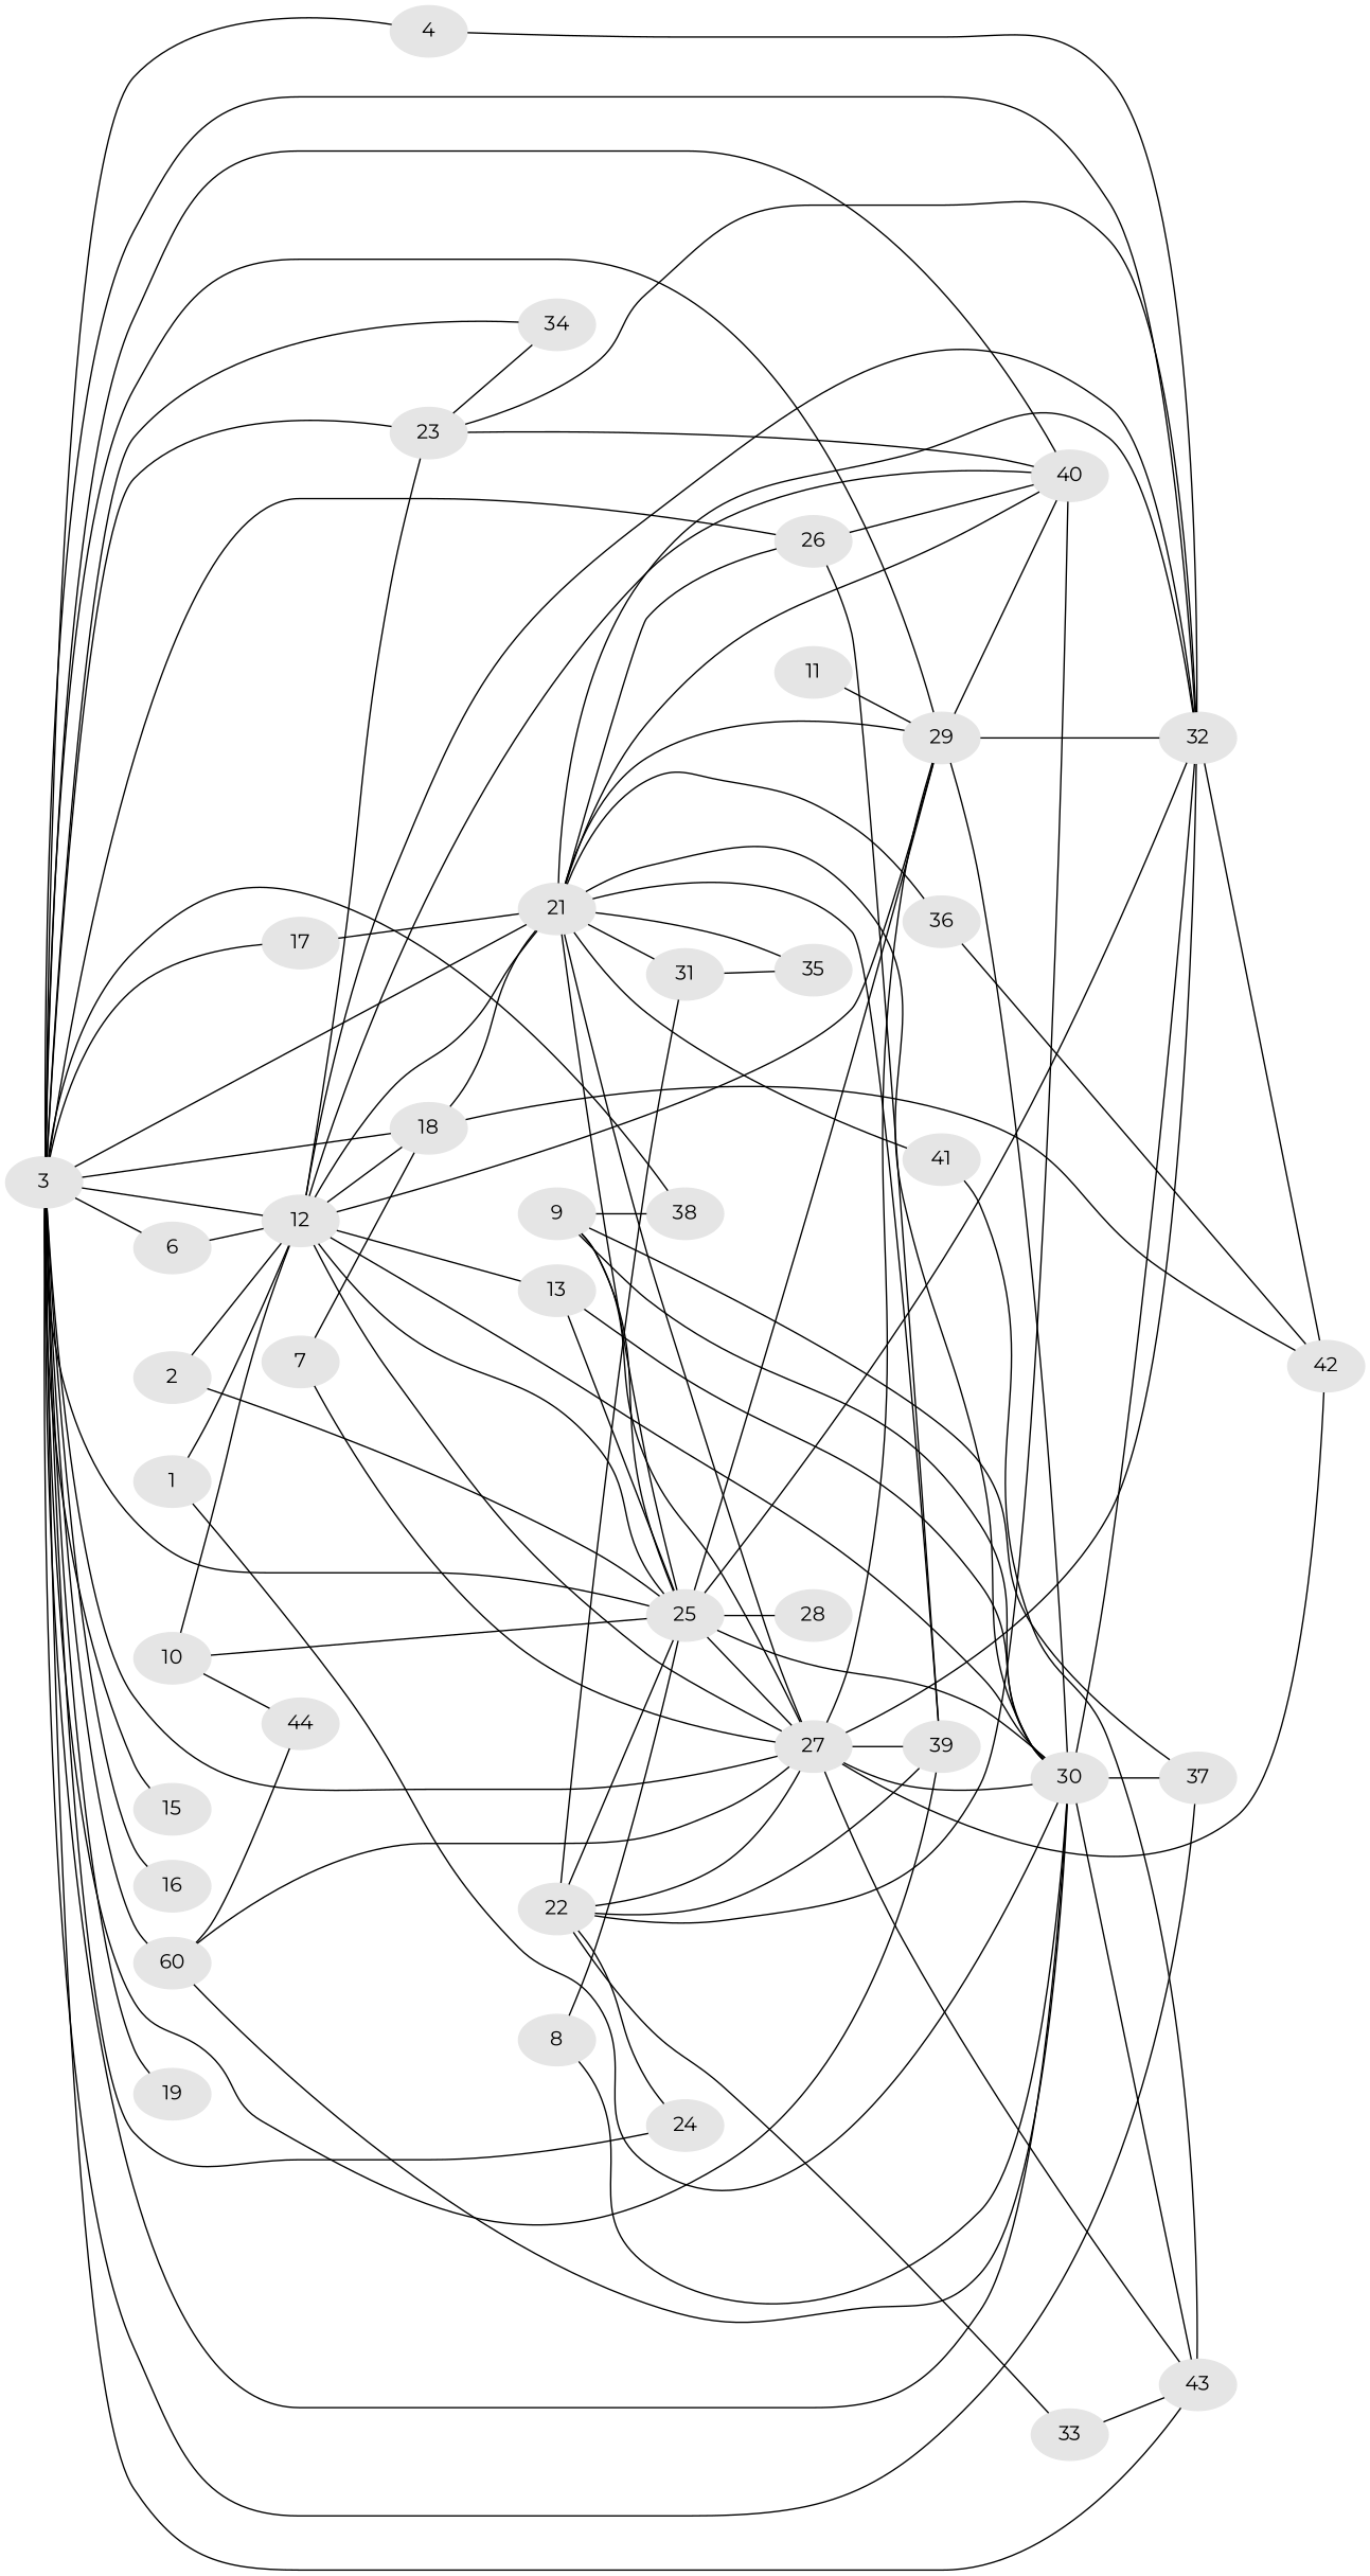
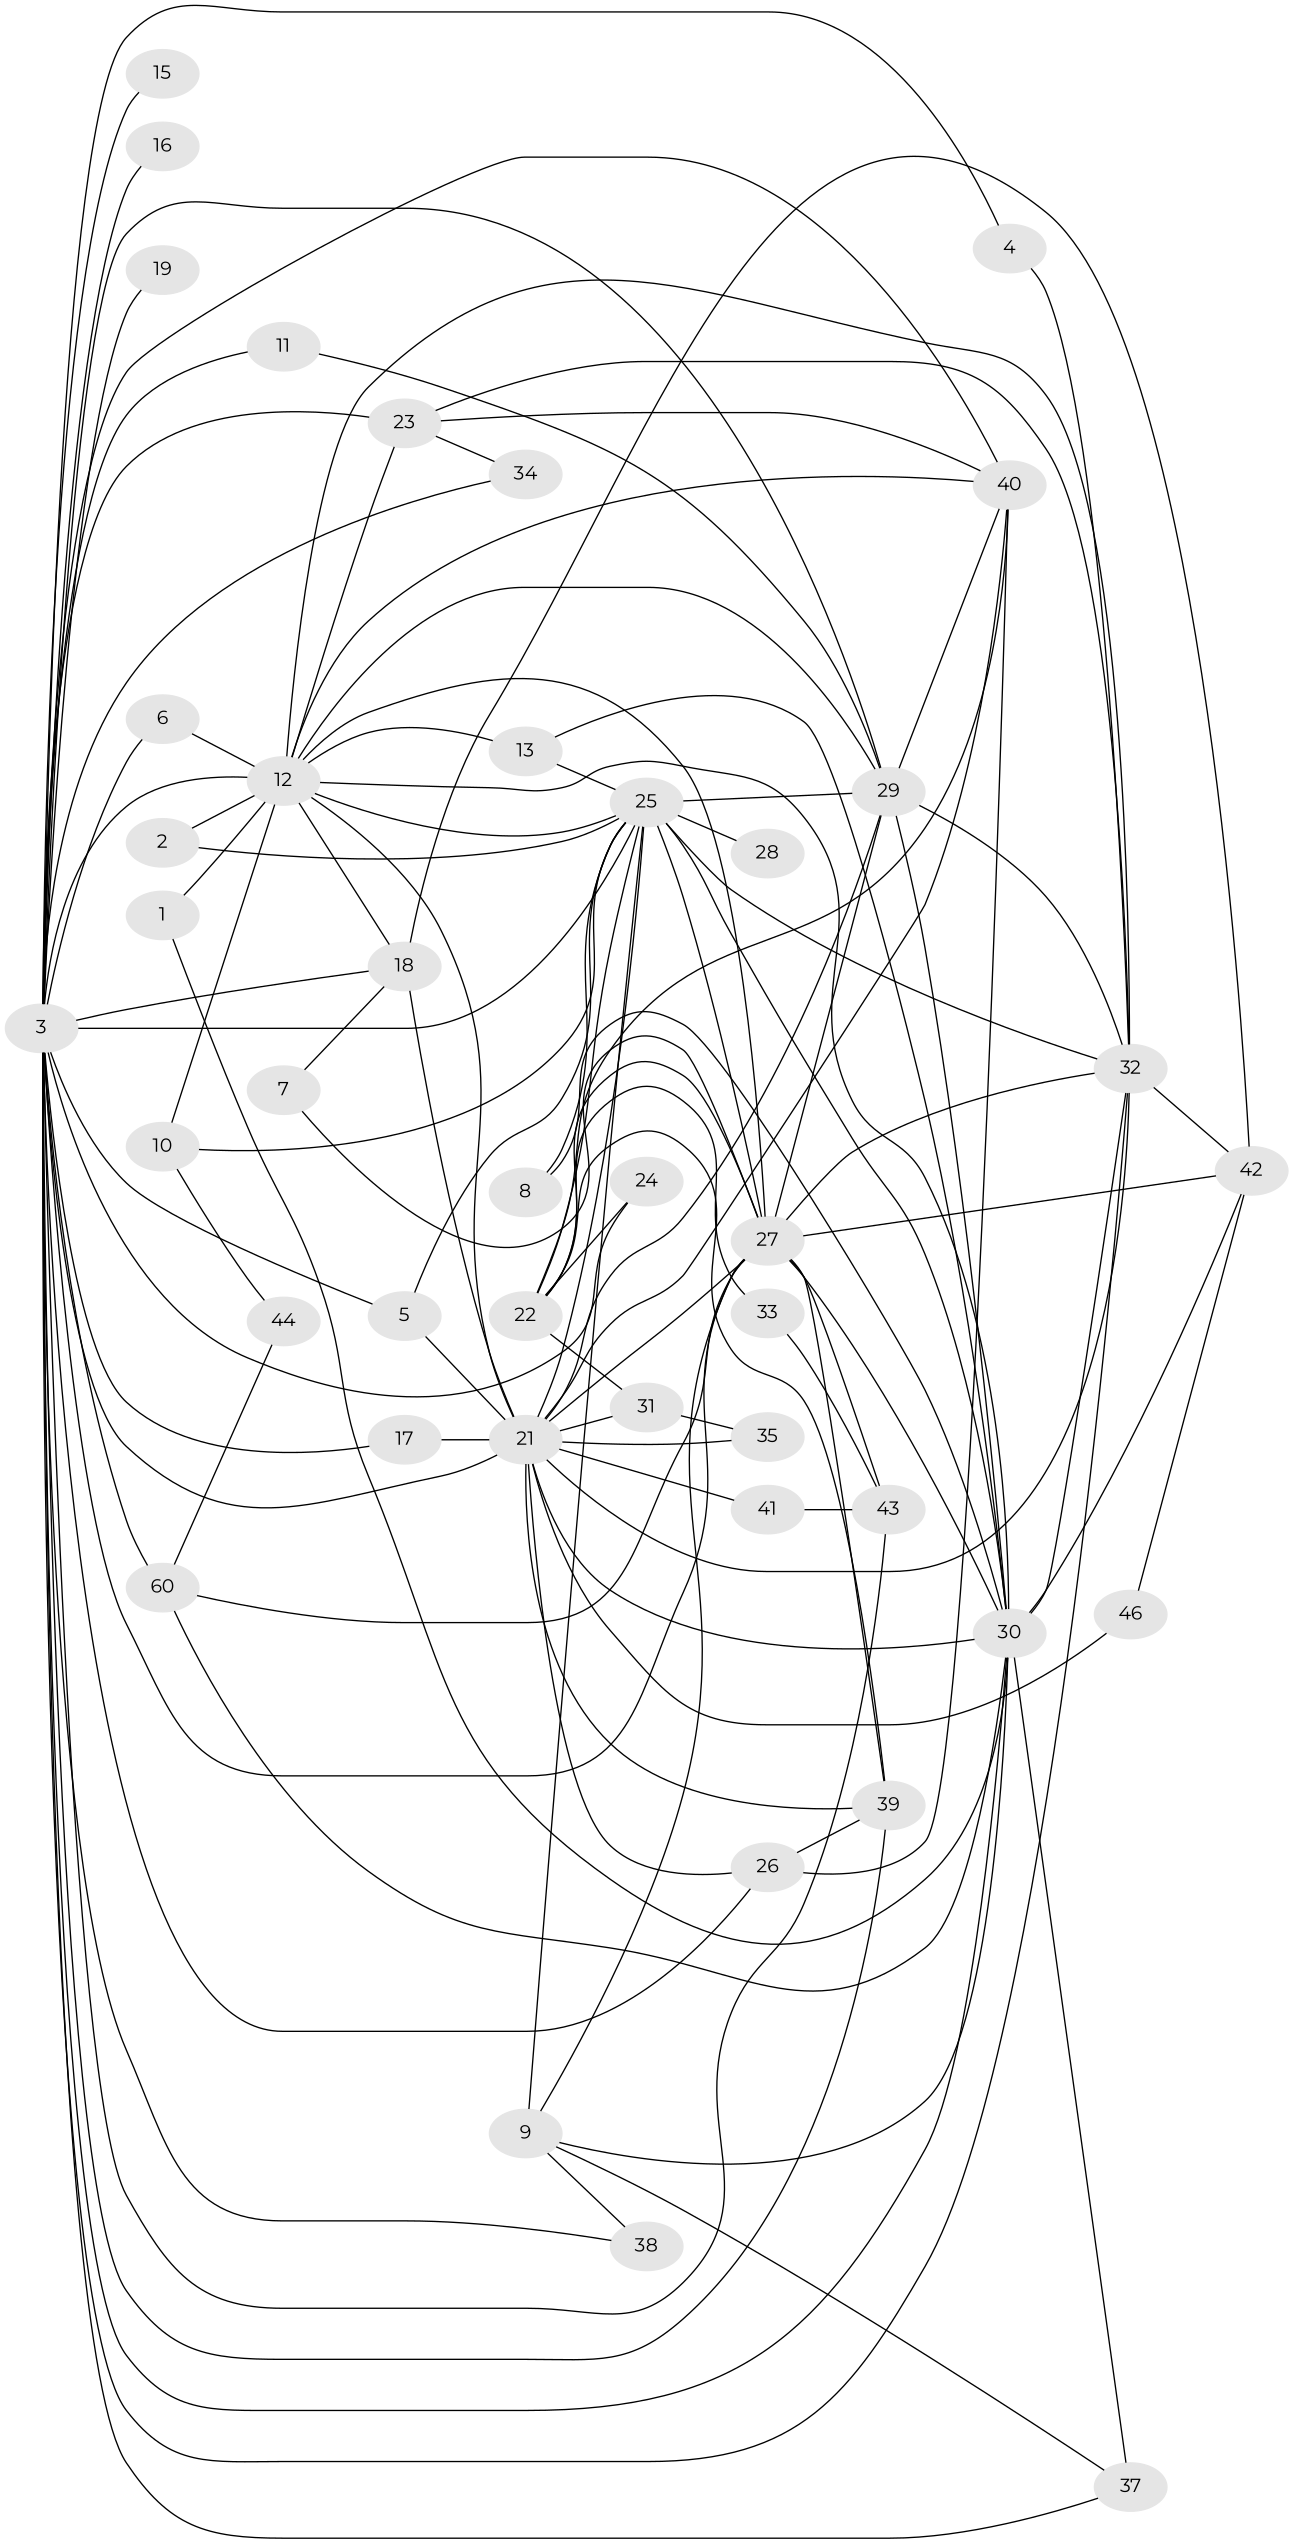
  graph {
    fontname=Montserrat
    rankdir=LR
    node [color=gray90 fontname=Montserrat style=filled]
    edge [fontname=Montserrat weight=1.0]
    1
    12
    30
    25
    18
    21
    23
    27
    29
    32
    40
    13
    37
    43
    2
    28
    3
    4
+   5
    6
    11
    15
    16
    17
    19
    n26 [label=60]
    24
    26
    34
    38
    39
    42
    44
    35
    31
-   36
+   36 [label=46]
    41
    7
    8
    9
    10
    22
    33
    1 -- 12
    1 -- 30
    12 -- 30
    12 -- 25 [weight=2.0]
    12 -- 18
    12 -- 21
    12 -- 23
    12 -- 27
    12 -- 29
    12 -- 32
    12 -- 40
    12 -- 13
    30 -- 32
    30 -- 37
-   30 -- 43
+   30 -- 42
    25 -- 30 [weight=3.0]
    25 -- 27 [weight=2.0]
    25 -- 29 [weight=2.0]
    25 -- 32 [weight=3.0]
    25 -- 28 [weight=2.0]
    18 -- 21
    18 -- 42
    21 -- 30
    21 -- 25 [weight=2.0]
    21 -- 27 [weight=2.0]
    21 -- 29 [weight=2.0]
    21 -- 32 [weight=2.0]
    21 -- 40
    21 -- 26
    21 -- 39
    21 -- 35
    21 -- 31
    21 -- 36
    21 -- 41
    23 -- 32
    23 -- 40
    23 -- 34
    27 -- 30
    27 -- 29
    27 -- 32
    27 -- 43
    27 -- 39
    27 -- 42 [weight=2.0]
    29 -- 30
    29 -- 32
    29 -- 40
    32 -- 42 [weight=2.0]
    13 -- 30
    13 -- 25
    2 -- 12
    2 -- 25
    3 -- 12 [weight=3.0]
    3 -- 30 [weight=3.0]
    3 -- 25 [weight=5.0]
    3 -- 18 [weight=2.0]
    3 -- 21 [weight=3.0]
    3 -- 23 [weight=3.0]
    3 -- 27 [weight=2.0]
    3 -- 29 [weight=3.0]
    3 -- 32 [weight=2.0]
    3 -- 40 [weight=3.0]
    3 -- 37
    3 -- 43 [weight=2.0]
    3 -- 4
+   3 -- 5
    3 -- 6
+   3 -- 11
    3 -- 15
    3 -- 16
    3 -- 17
    3 -- 19
    3 -- n26
    3 -- 24
    3 -- 26
    3 -- 34
    3 -- 38 [weight=2.0]
    3 -- 39
    4 -- 32
+   5 -- 25
+   5 -- 21
    6 -- 12
    11 -- 29
    17 -- 21
    n26 -- 30
    n26 -- 27
    n26 -- 44
    26 -- 40
    26 -- 39
    31 -- 35
    36 -- 42
    41 -- 43
    7 -- 18
    7 -- 27
    8 -- 30
    8 -- 25
    9 -- 30
    9 -- 25
    9 -- 27
    9 -- 37
    9 -- 38
    10 -- 12
    10 -- 25 [weight=2.0]
    10 -- 44
    22 -- 25 [weight=2.0]
    22 -- 27
    22 -- 40
    22 -- 24
    22 -- 39
    22 -- 31
    22 -- 33
    33 -- 43
  }
